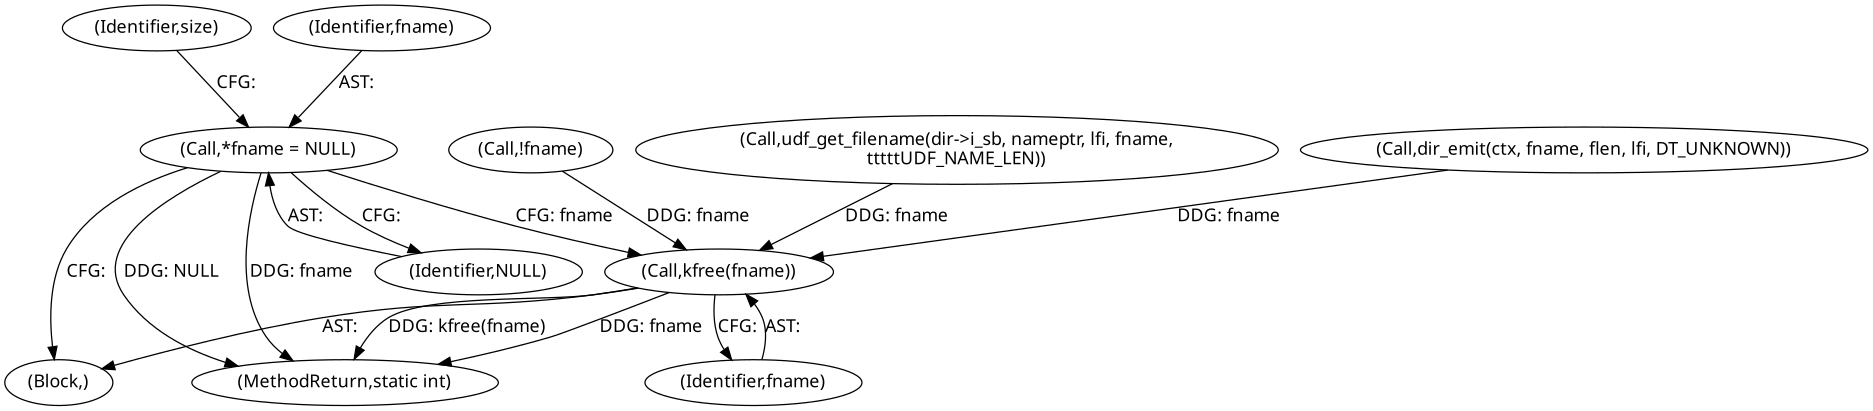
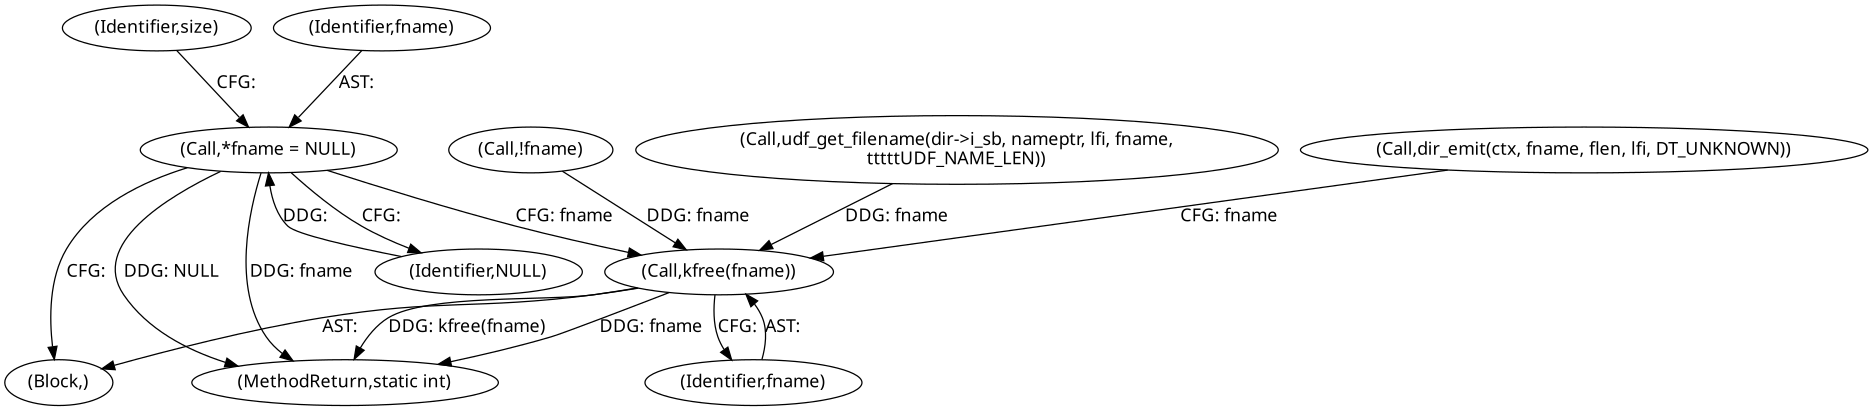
  digraph {
    fontname="Noto Sans"
    node [fontname="Noto Sans"]
    edge [fontname="Noto Sans"]
    n1 [label="(Call,*fname = NULL)"]
    n2 [label="(Call,kfree(fname))"]
    n3 [label="(Block,)"]
    n4 [label="(Identifier,NULL)"]
    n5 [label="(MethodReturn,static int)"]
    n6 [label="(Identifier,fname)"]
    n7 [label="(Call,!fname)"]
    n8 [label="(Identifier,size)"]
    n9 [label="(Identifier,fname)"]
    n10 [label="(Call,udf_get_filename(dir->i_sb, nameptr, lfi, fname,\n\t\t\t\t\tUDF_NAME_LEN))"]
    n11 [label="(Call,dir_emit(ctx, fname, flen, lfi, DT_UNKNOWN))"]
    n1 -> n2 [label="CFG: fname"]
    n1 -> n3 [label="CFG: "]
    n1 -> n4 [label="CFG: "]
    n1 -> n5 [label="DDG: NULL"]
    n1 -> n5 [label="DDG: fname"]
    n2 -> n3 [label="AST: "]
    n2 -> n5 [label="DDG: fname"]
    n2 -> n5 [label="DDG: kfree(fname)"]
    n2 -> n6 [label="CFG: "]
-   n4 -> n1 [label="AST: "]
+   n4 -> n1 [label="DDG: "]
    n6 -> n2 [label="AST: "]
    n7 -> n2 [label="DDG: fname"]
    n8 -> n1 [label="CFG: "]
    n9 -> n1 [label="AST: "]
    n10 -> n2 [label="DDG: fname"]
-   n11 -> n2 [label="DDG: fname"]
+   n11 -> n2 [label="CFG: fname"]
  }
